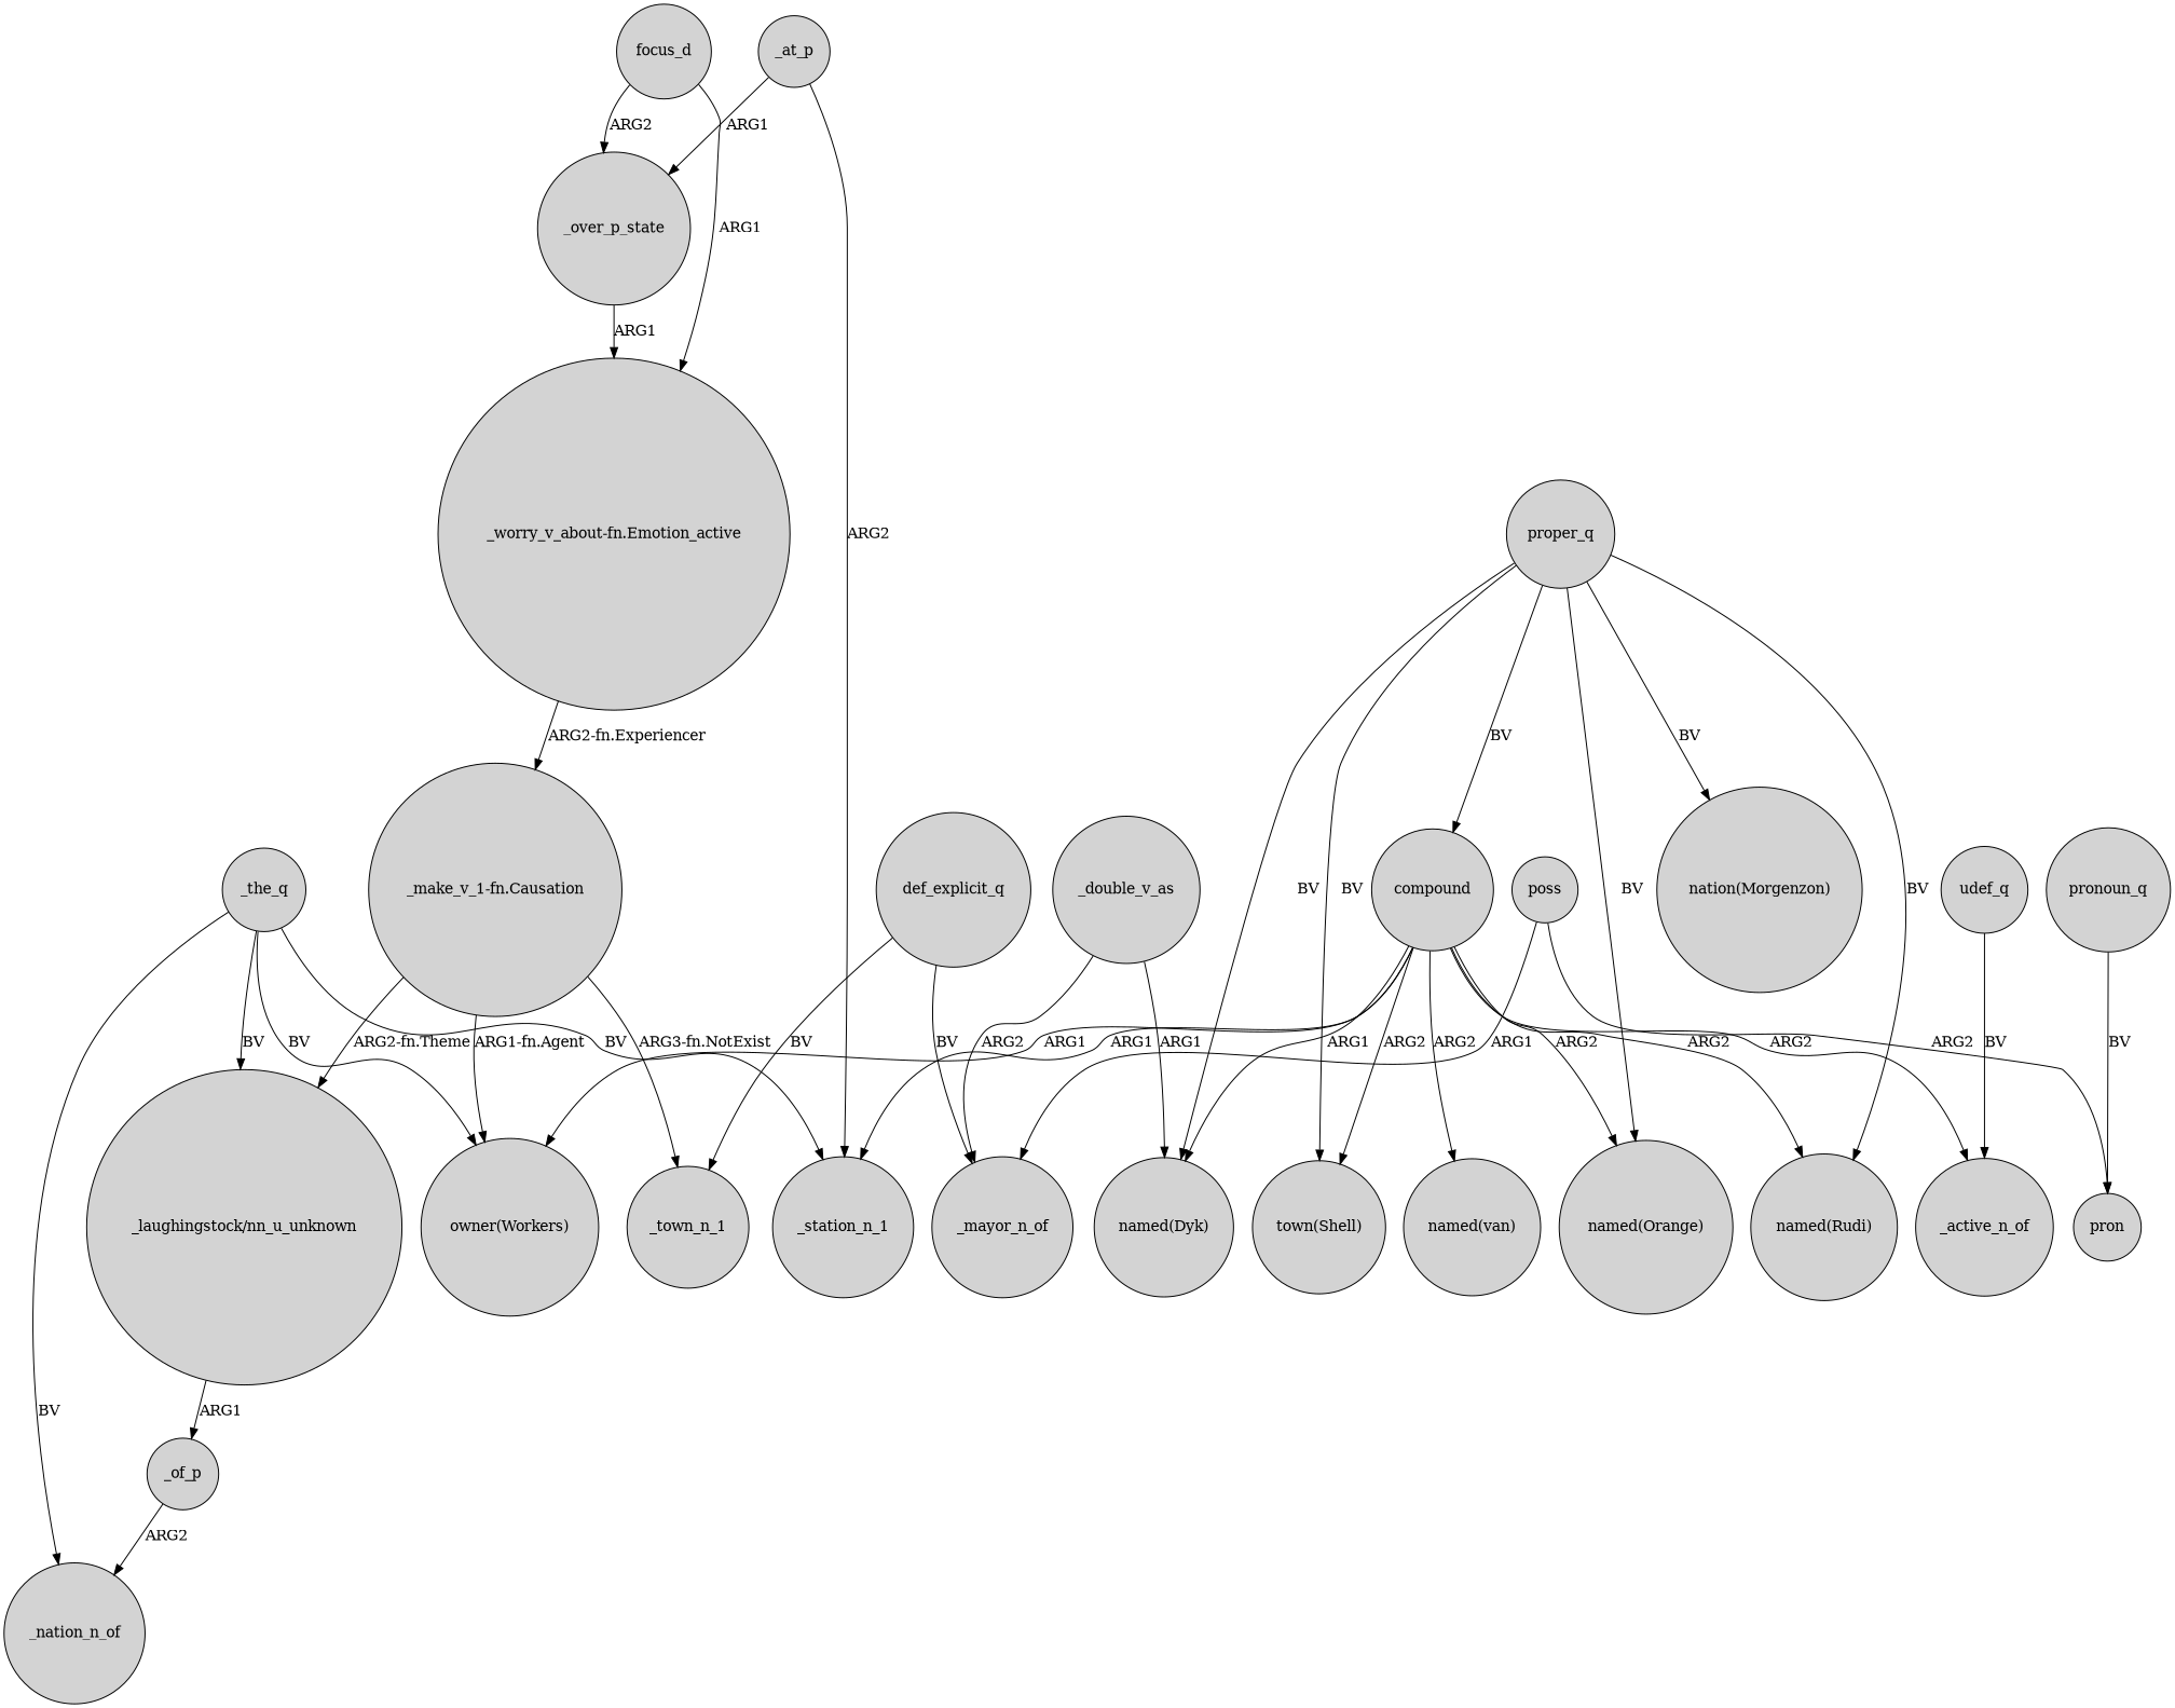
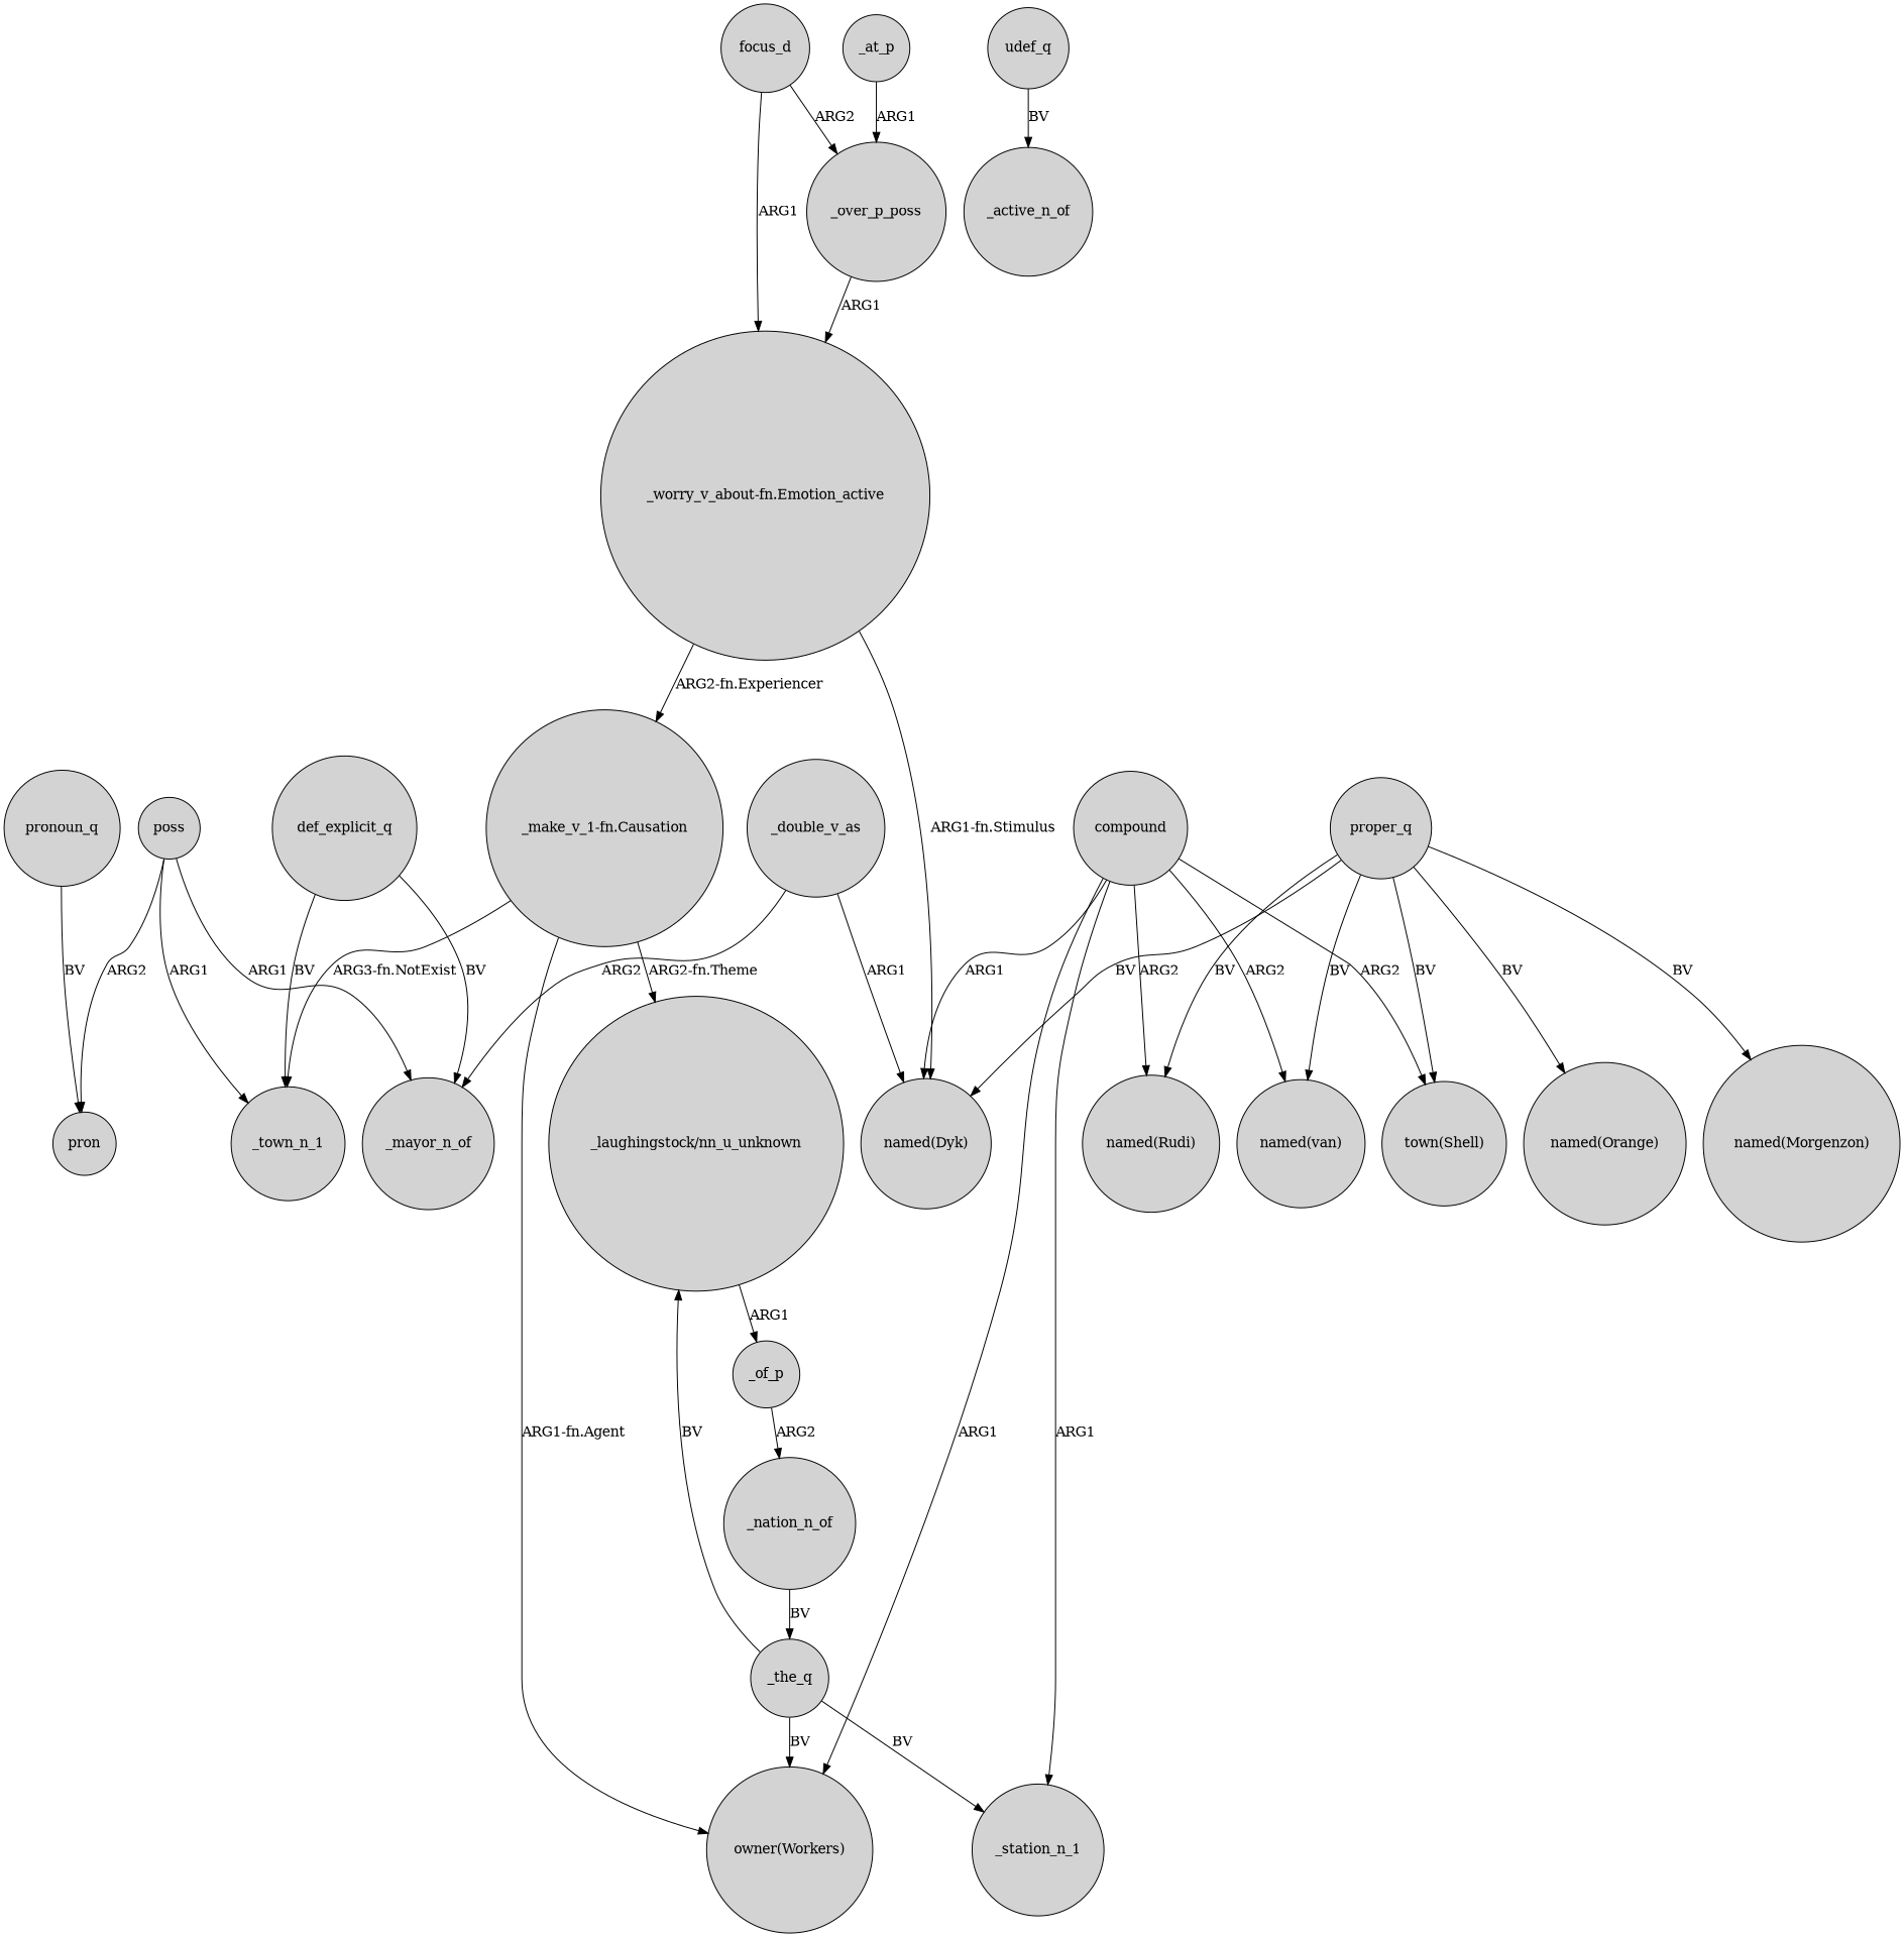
  digraph {
    node [shape=circle style=filled]
    focus_d
    "_worry_v_about-fn.Emotion_active"
-   _over_p_state
+   _over_p_state [label=_over_p_poss]
    "named(Dyk)"
    "_make_v_1-fn.Causation"
    "_laughingstock/nn_u_unknown"
    n7 [label="owner(Workers)"]
    _town_n_1
    _double_v_as
    _mayor_n_of
    _the_q
    _station_n_1
    _nation_n_of
    _of_p
    _at_p
    poss
    pron
    compound
    "named(van)"
    "named(Orange)"
    "named(Rudi)"
    n22 [label=_active_n_of]
    n23 [label="town(Shell)"]
    proper_q
-   "named(Morgenzon)" [label="nation(Morgenzon)"]
+   "named(Morgenzon)"
    pronoun_q
    def_explicit_q
    udef_q
    focus_d -> "_worry_v_about-fn.Emotion_active" [label=ARG1]
    focus_d -> _over_p_state [label=ARG2]
+   "_worry_v_about-fn.Emotion_active" -> "named(Dyk)" [label="ARG1-fn.Stimulus"]
    "_worry_v_about-fn.Emotion_active" -> "_make_v_1-fn.Causation" [label="ARG2-fn.Experiencer"]
    _over_p_state -> "_worry_v_about-fn.Emotion_active" [label=ARG1]
    "_make_v_1-fn.Causation" -> "_laughingstock/nn_u_unknown" [label="ARG2-fn.Theme"]
    "_make_v_1-fn.Causation" -> n7 [label="ARG1-fn.Agent"]
    "_make_v_1-fn.Causation" -> _town_n_1 [label="ARG3-fn.NotExist"]
    "_laughingstock/nn_u_unknown" -> _of_p [label=ARG1]
    _double_v_as -> "named(Dyk)" [label=ARG1]
    _double_v_as -> _mayor_n_of [label=ARG2]
    _the_q -> "_laughingstock/nn_u_unknown" [label=BV]
    _the_q -> n7 [label=BV]
    _the_q -> _station_n_1 [label=BV]
-   _the_q -> _nation_n_of [label=BV]
+   _nation_n_of -> _the_q [label=BV]
    _of_p -> _nation_n_of [label=ARG2]
    _at_p -> _over_p_state [label=ARG1]
-   _at_p -> _station_n_1 [label=ARG2]
+   poss -> _town_n_1 [label=ARG1]
    poss -> _mayor_n_of [label=ARG1]
    poss -> pron [label=ARG2]
    compound -> "named(Dyk)" [label=ARG1]
    compound -> n7 [label=ARG1]
    compound -> _station_n_1 [label=ARG1]
    compound -> "named(van)" [label=ARG2]
-   compound -> "named(Orange)" [label=ARG2]
    compound -> "named(Rudi)" [label=ARG2]
-   compound -> n22 [label=ARG2]
    compound -> n23 [label=ARG2]
    proper_q -> "named(Dyk)" [label=BV]
-   proper_q -> compound [label=BV]
+   proper_q -> "named(van)" [label=BV]
    proper_q -> "named(Orange)" [label=BV]
    proper_q -> "named(Rudi)" [label=BV]
    proper_q -> n23 [label=BV]
    proper_q -> "named(Morgenzon)" [label=BV]
    pronoun_q -> pron [label=BV]
    def_explicit_q -> _town_n_1 [label=BV]
    def_explicit_q -> _mayor_n_of [label=BV]
    udef_q -> n22 [label=BV]
  }
